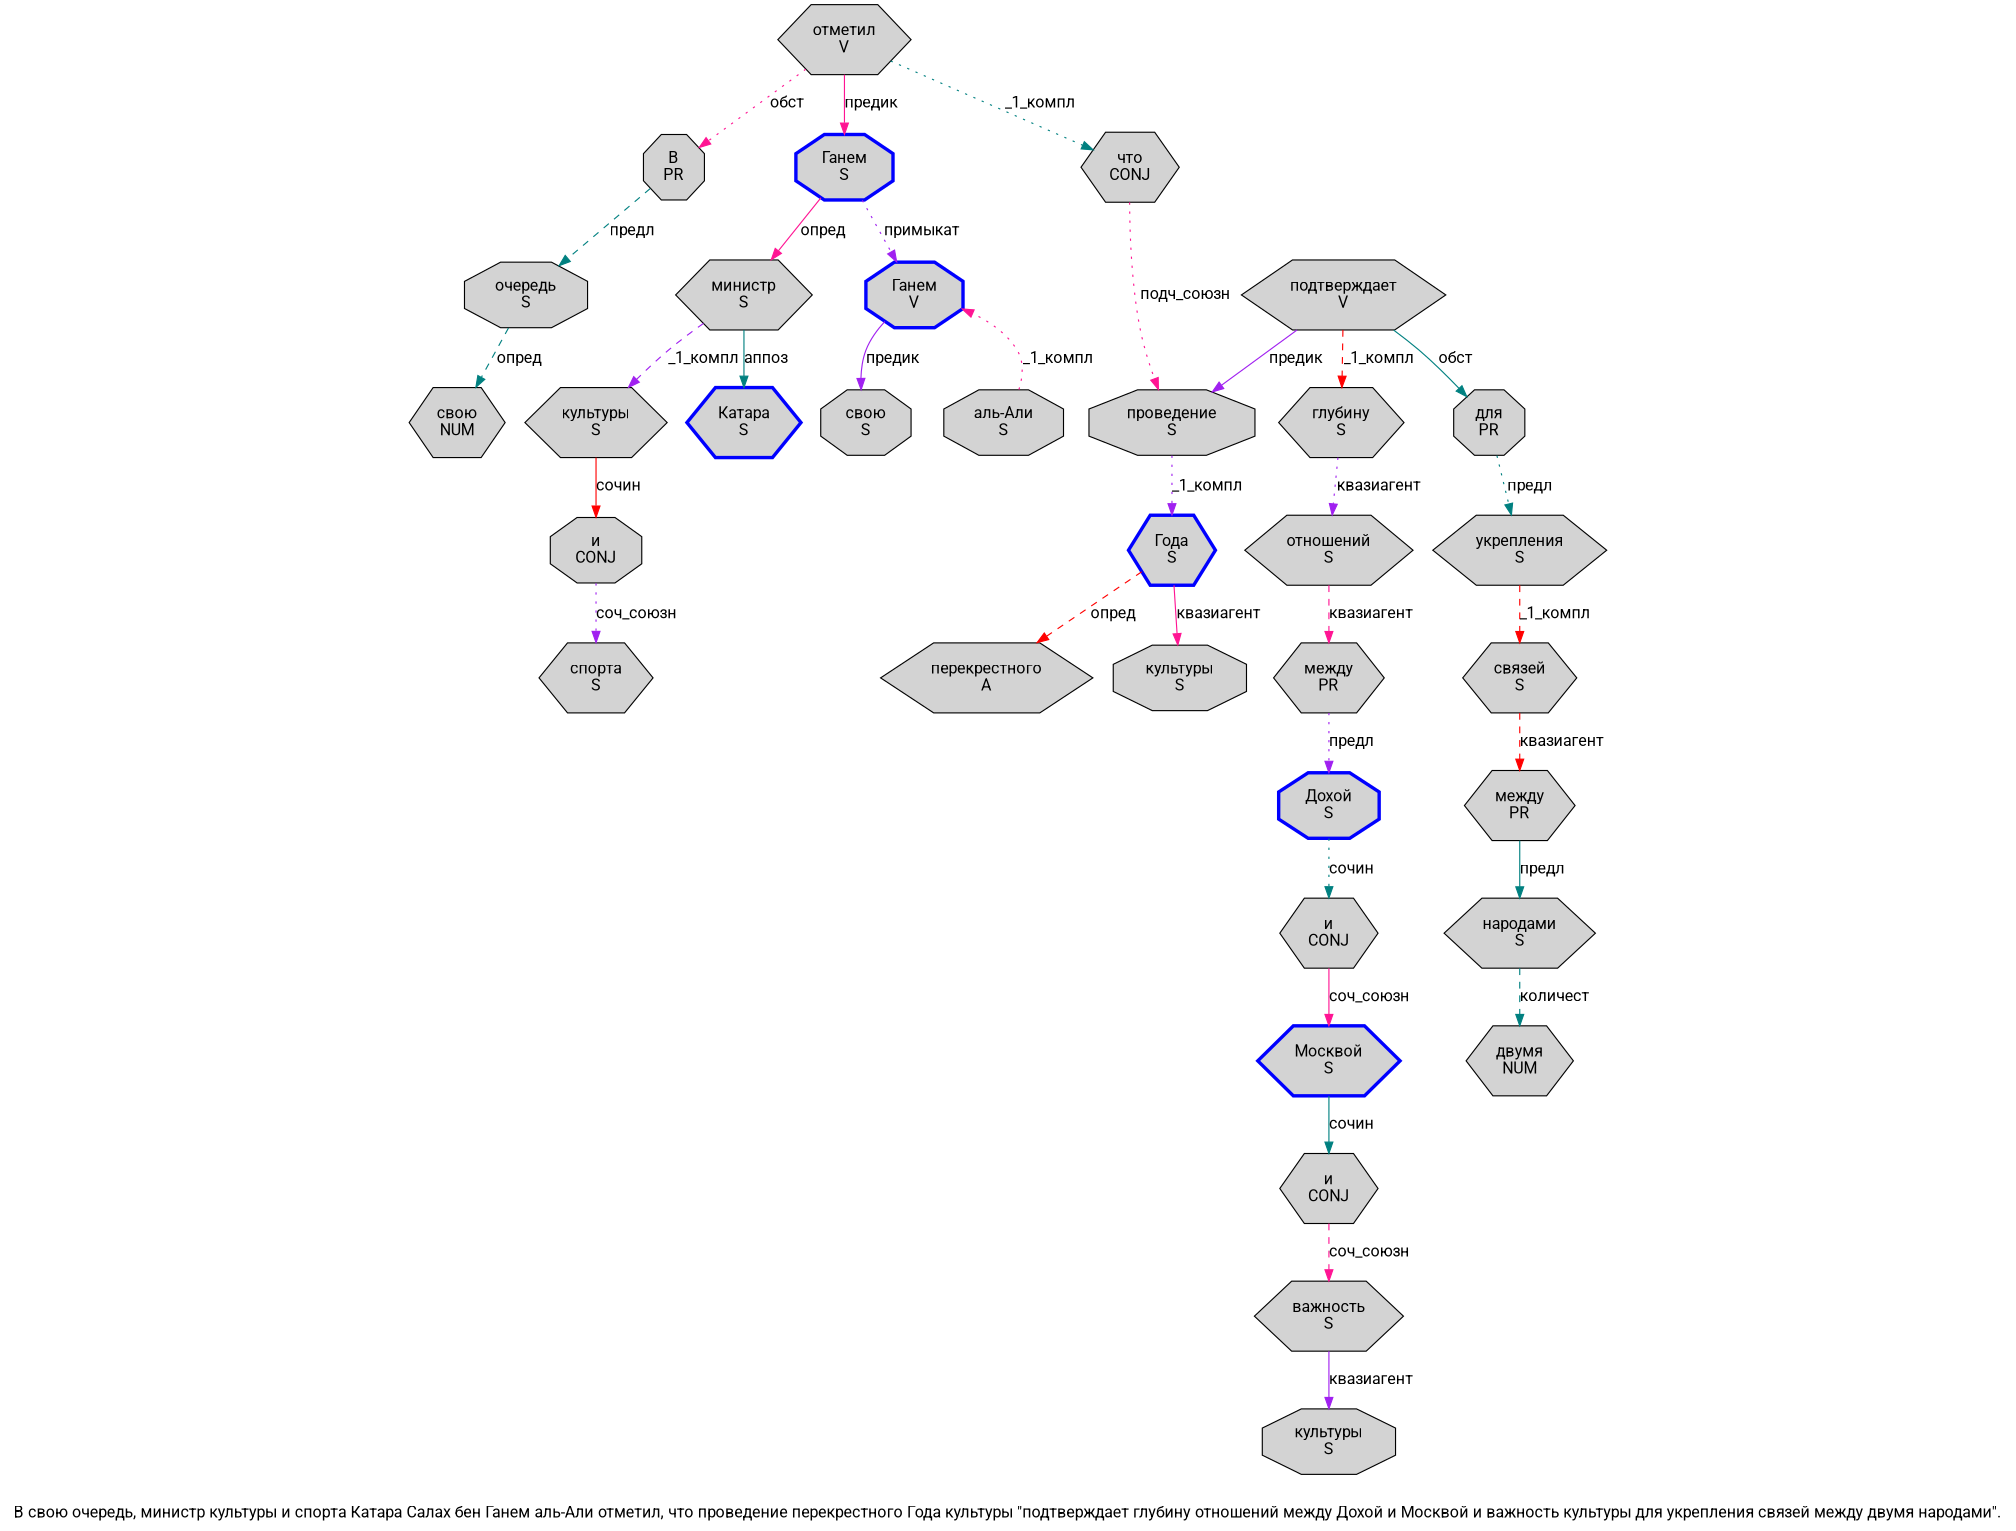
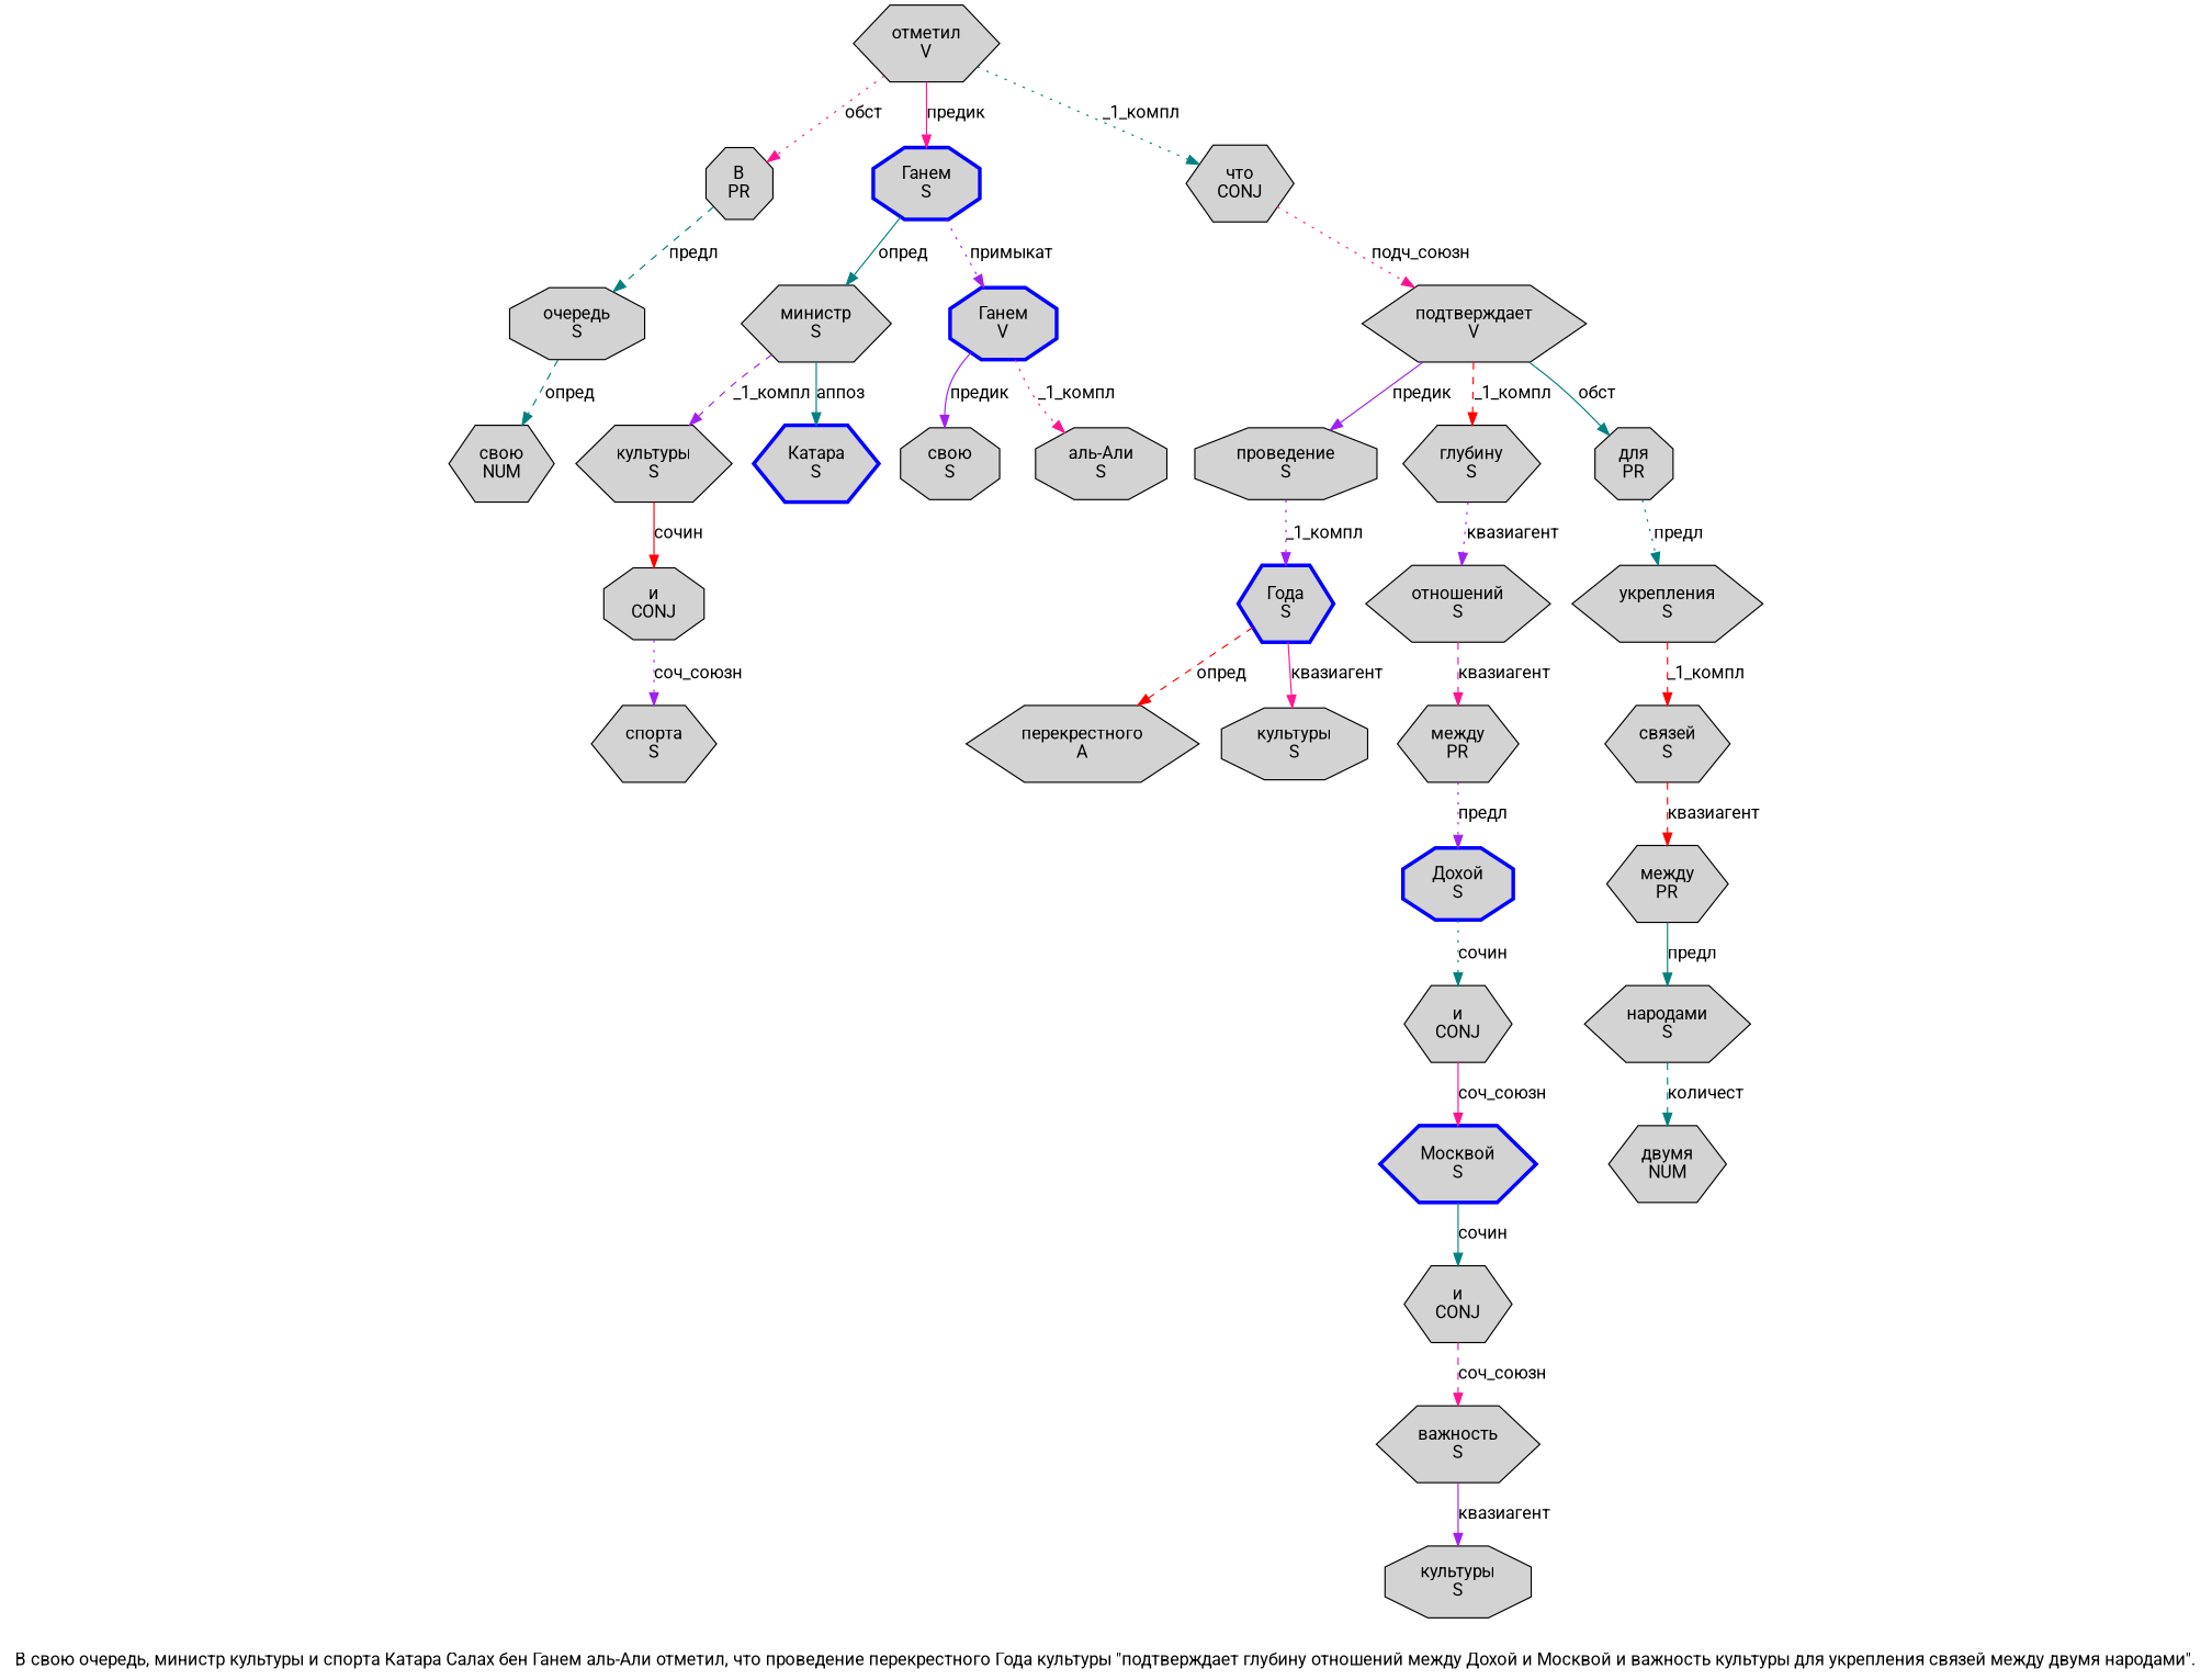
  digraph {
    fontname=Roboto
    label="В свою очередь, министр культуры и спорта Катара Салах бен Ганем аль-Али отметил, что проведение перекрестного Года культуры \"подтверждает глубину отношений между Дохой и Москвой и важность культуры для укрепления связей между двумя народами\"."
    node [fillcolor=lightgray fontname=Roboto penwidth=1 shape=hexagon style=filled]
    edge [color=teal fontname=Roboto style=solid]
    n1 [label="В\nPR" shape=octagon]
    n2 [label="очередь\nS" shape=octagon]
    n3 [label="свою\nNUM"]
    n4 [label="министр\nS"]
    n5 [label="культуры\nS"]
    n6 [color=blue label="Катара\nS" penwidth=3]
    n7 [label="и\nCONJ" shape=octagon]
    n8 [label="спорта\nS"]
    n9 [color=blue label="Ганем\nS" penwidth=3 shape=octagon]
    n10 [color=blue label="Ганем\nV" penwidth=3 shape=octagon]
    n11 [label="свою\nS" shape=octagon]
    n12 [label="аль-Али\nS" shape=octagon]
    n13 [label="отметил\nV"]
    n14 [label="что\nCONJ"]
    n15 [label="подтверждает\nV"]
    n16 [label="проведение\nS" shape=octagon]
    n17 [label="глубину\nS"]
    n18 [label="для\nPR" shape=octagon]
    n19 [color=blue label="Года\nS" penwidth=3]
    n20 [label="перекрестного\nA"]
    n21 [label="культуры\nS" shape=octagon]
    n22 [label="отношений\nS"]
    n23 [label="укрепления\nS"]
    n24 [label="между\nPR"]
    n25 [color=blue label="Дохой\nS" penwidth=3 shape=octagon]
    n26 [label="и\nCONJ"]
    n27 [color=blue label="Москвой\nS" penwidth=3]
    n28 [label="и\nCONJ"]
    n29 [label="важность\nS"]
    n30 [label="культуры\nS" shape=octagon]
    n31 [label="связей\nS"]
    n32 [label="между\nPR"]
    n33 [label="народами\nS"]
    n34 [label="двумя\nNUM"]
    n1 -> n2 [label="предл" style=dashed]
    n2 -> n3 [label="опред" style=dashed]
    n4 -> n5 [color=purple label="_1_компл" style=dashed]
    n4 -> n6 [label="аппоз"]
    n5 -> n7 [color=red label="сочин"]
    n7 -> n8 [color=purple label="соч_союзн" style=dotted]
-   n9 -> n4 [color=deeppink label="опред"]
+   n9 -> n4 [label="опред"]
    n9 -> n10 [color=purple label="примыкат" style=dotted]
    n10 -> n11 [color=purple label="предик"]
-   n12 -> n10 [color=deeppink label="_1_компл" style=dotted]
+   n10 -> n12 [color=deeppink label="_1_компл" style=dotted]
    n13 -> n1 [color=deeppink label="обст" style=dotted]
    n13 -> n9 [color=deeppink label="предик"]
    n13 -> n14 [label="_1_компл" style=dotted]
-   n14 -> n16 [color=deeppink label="подч_союзн" style=dotted]
+   n14 -> n15 [color=deeppink label="подч_союзн" style=dotted]
    n15 -> n16 [color=purple label="предик"]
    n15 -> n17 [color=red label="_1_компл" style=dashed]
    n15 -> n18 [label="обст"]
    n16 -> n19 [color=purple label="_1_компл" style=dotted]
    n17 -> n22 [color=purple label="квазиагент" style=dotted]
    n18 -> n23 [label="предл" style=dotted]
    n19 -> n20 [color=red label="опред" style=dashed]
    n19 -> n21 [color=deeppink label="квазиагент"]
    n22 -> n24 [color=deeppink label="квазиагент" style=dashed]
    n23 -> n31 [color=red label="_1_компл" style=dashed]
    n24 -> n25 [color=purple label="предл" style=dotted]
    n25 -> n26 [label="сочин" style=dotted]
    n26 -> n27 [color=deeppink label="соч_союзн"]
    n27 -> n28 [label="сочин"]
    n28 -> n29 [color=deeppink label="соч_союзн" style=dashed]
    n29 -> n30 [color=purple label="квазиагент"]
    n31 -> n32 [color=red label="квазиагент" style=dashed]
    n32 -> n33 [label="предл"]
    n33 -> n34 [label="количест" style=dashed]
  }
